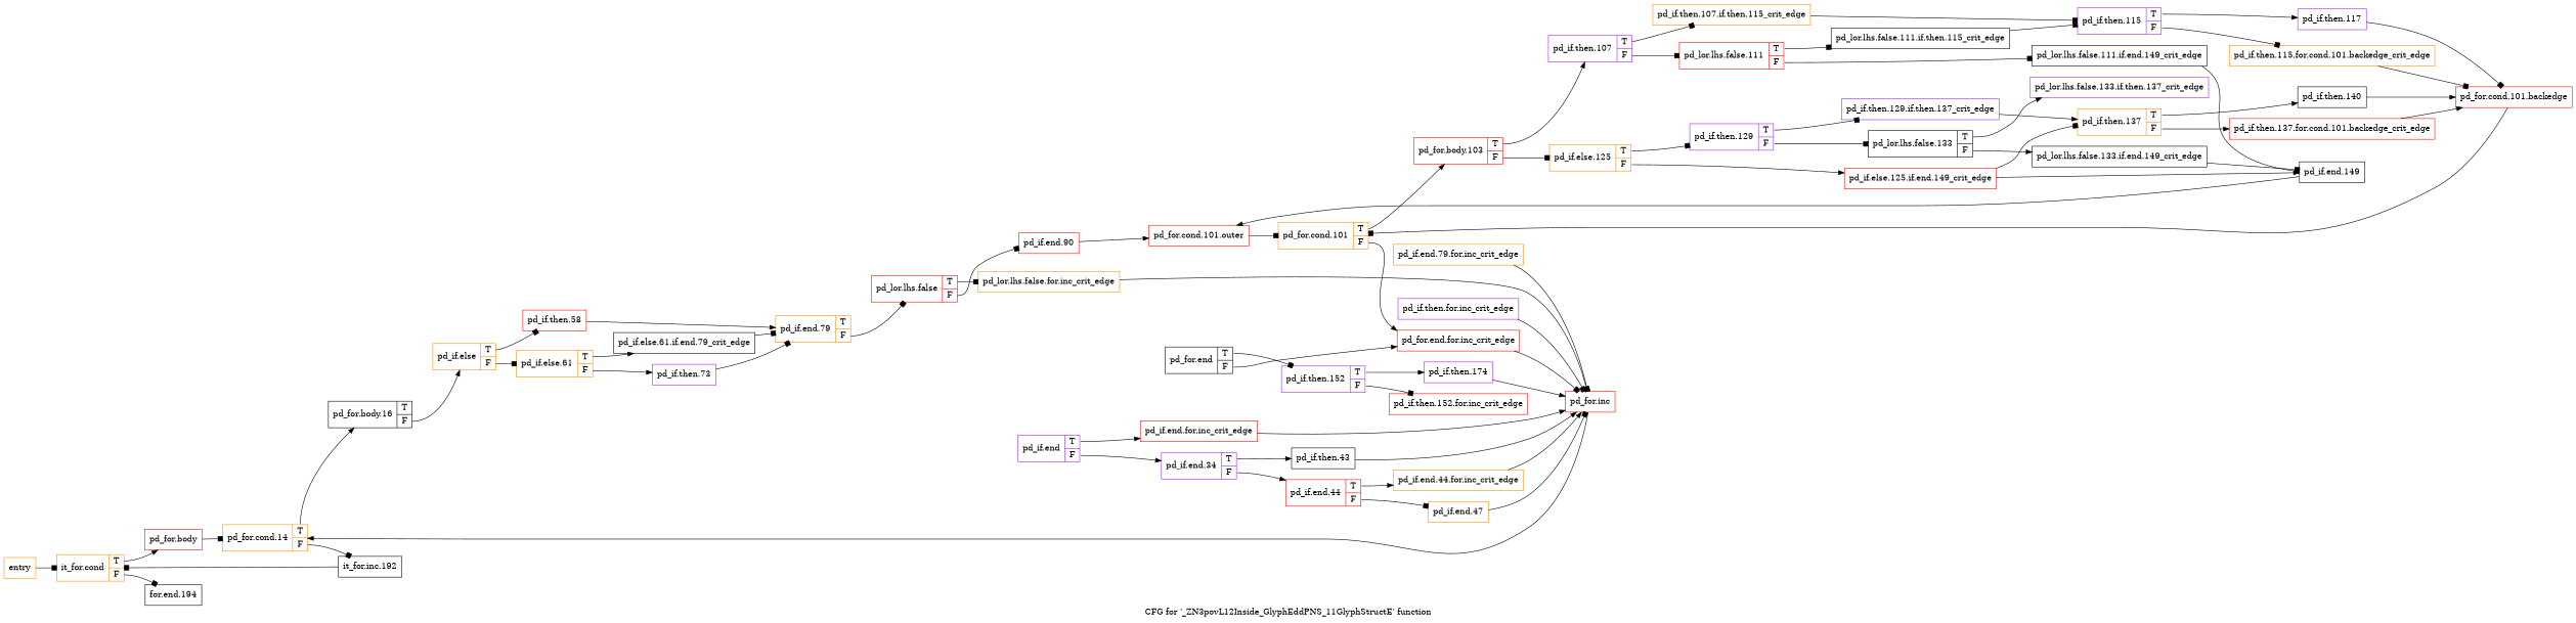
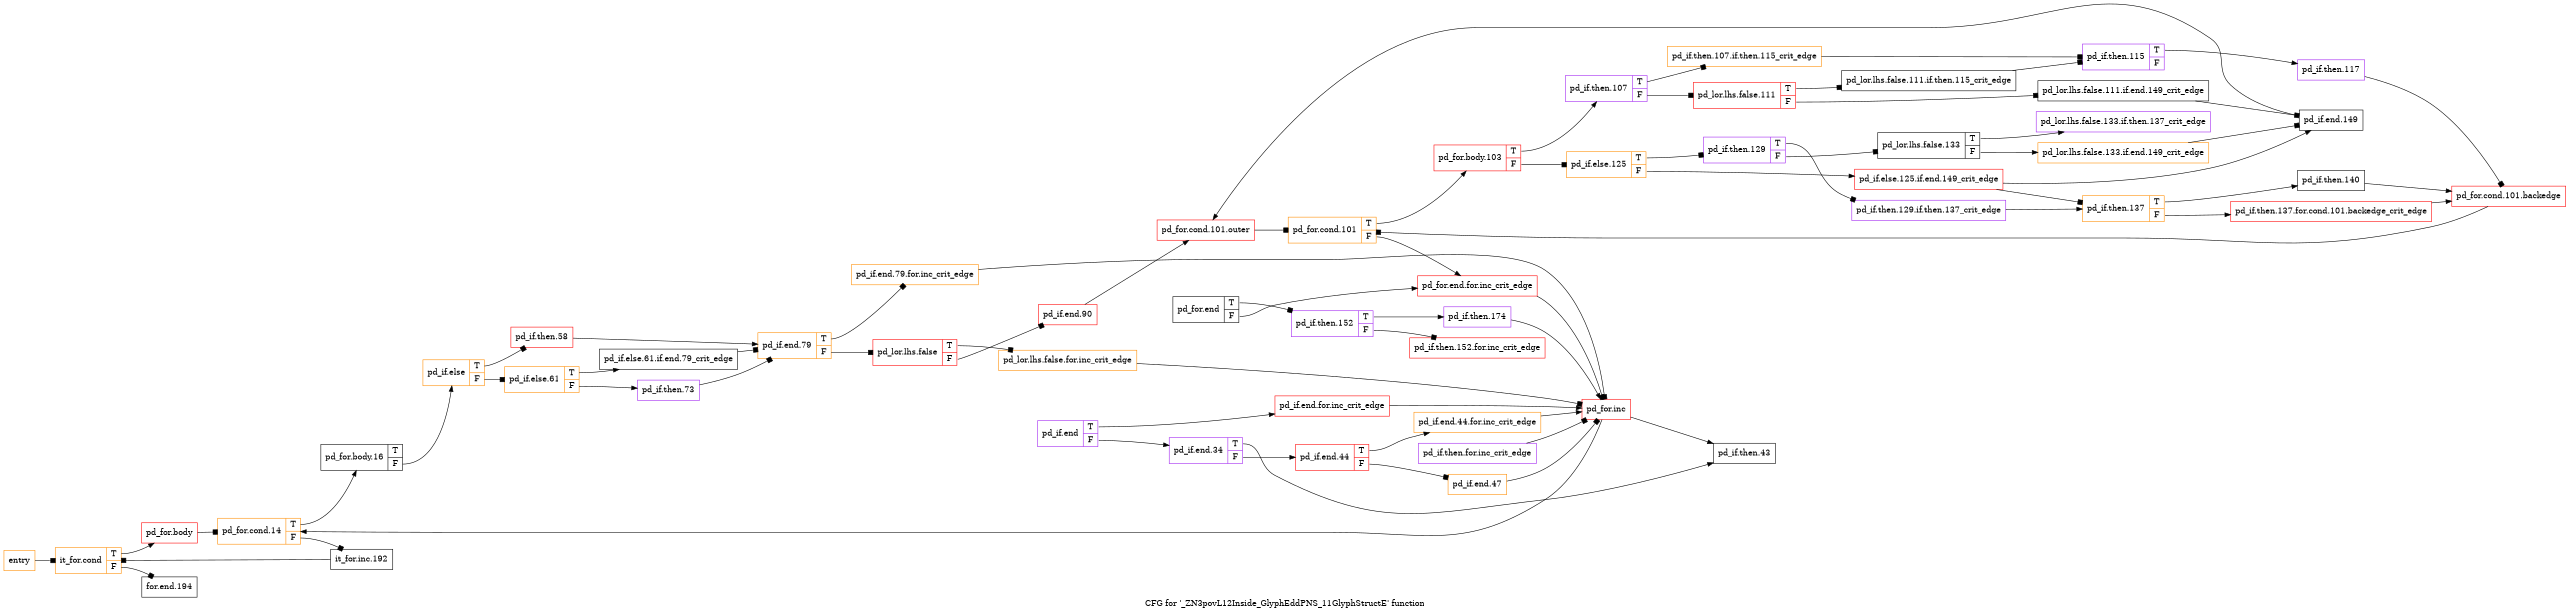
  digraph {
    label="CFG for '_ZN3povL12Inside_GlyphEddPNS_11GlyphStructE' function"
    rankdir=LR
    node [color=darkorange shape=record]
    edge [arrowhead=box]
    n1 [label="{entry}"]
    n2 [label="{it_for.cond|{<s0>T|<s1>F}}"]
    n3 [color=red label="{pd_for.body}"]
    n4 [color=black label="{for.end.194}"]
    n5 [label="{pd_for.cond.14|{<s0>T|<s1>F}}"]
    n6 [color=black label="{pd_for.body.16|{<s0>T|<s1>F}}"]
    n7 [color=black label="{it_for.inc.192}"]
    n8 [label="{pd_if.else|{<s0>T|<s1>F}}"]
    n9 [color=red label="{pd_if.then.58}"]
    n10 [label="{pd_if.else.61|{<s0>T|<s1>F}}"]
    n11 [color=purple label="{pd_if.then.for.inc_crit_edge}"]
    n12 [color=red label="{pd_for.inc}"]
    n13 [color=purple label="{pd_if.end|{<s0>T|<s1>F}}"]
    n14 [color=red label="{pd_if.end.for.inc_crit_edge}"]
    n15 [color=purple label="{pd_if.end.34|{<s0>T|<s1>F}}"]
    n16 [label="{pd_if.end.79|{<s0>T|<s1>F}}"]
    n17 [color=black label="{pd_if.else.61.if.end.79_crit_edge}"]
    n18 [color=purple label="{pd_if.then.73}"]
    n19 [color=black label="{pd_if.then.43}"]
    n20 [color=red label="{pd_if.end.44|{<s0>T|<s1>F}}"]
    n21 [label="{pd_if.end.44.for.inc_crit_edge}"]
    n22 [label="{pd_if.end.47}"]
    n23 [label="{pd_if.end.79.for.inc_crit_edge}"]
    n24 [color=red label="{pd_lor.lhs.false|{<s0>T|<s1>F}}"]
    n25 [label="{pd_lor.lhs.false.for.inc_crit_edge}"]
    n26 [color=red label="{pd_if.end.90}"]
    n27 [color=red label="{pd_for.cond.101.outer}"]
    n28 [label="{pd_for.cond.101|{<s0>T|<s1>F}}"]
    n29 [color=red label="{pd_for.body.103|{<s0>T|<s1>F}}"]
    n30 [color=red label="{pd_for.end.for.inc_crit_edge}"]
    n31 [color=purple label="{pd_if.then.107|{<s0>T|<s1>F}}"]
    n32 [label="{pd_if.else.125|{<s0>T|<s1>F}}"]
    n33 [color=black label="{pd_for.end|{<s0>T|<s1>F}}"]
    n34 [color=purple label="{pd_if.then.152|{<s0>T|<s1>F}}"]
    n35 [label="{pd_if.then.107.if.then.115_crit_edge}"]
    n36 [color=red label="{pd_lor.lhs.false.111|{<s0>T|<s1>F}}"]
    n37 [color=purple label="{pd_if.then.129|{<s0>T|<s1>F}}"]
    n38 [color=red label="{pd_if.else.125.if.end.149_crit_edge}"]
    n39 [color=purple label="{pd_if.then.174}"]
    n40 [color=red label="{pd_if.then.152.for.inc_crit_edge}"]
    n41 [color=purple label="{pd_if.then.115|{<s0>T|<s1>F}}"]
    n42 [color=black label="{pd_lor.lhs.false.111.if.then.115_crit_edge}"]
    n43 [color=black label="{pd_lor.lhs.false.111.if.end.149_crit_edge}"]
    n44 [color=purple label="{pd_if.then.129.if.then.137_crit_edge}"]
    n45 [color=black label="{pd_lor.lhs.false.133|{<s0>T|<s1>F}}"]
    n46 [color=black label="{pd_if.end.149}"]
    n47 [label="{pd_if.then.137|{<s0>T|<s1>F}}"]
    n48 [color=purple label="{pd_if.then.117}"]
-   n49 [label="{pd_if.then.115.for.cond.101.backedge_crit_edge}"]
    n50 [color=red label="{pd_for.cond.101.backedge}"]
    n51 [color=purple label="{pd_lor.lhs.false.133.if.then.137_crit_edge}"]
-   n52 [color=black label="{pd_lor.lhs.false.133.if.end.149_crit_edge}"]
+   n52 [label="{pd_lor.lhs.false.133.if.end.149_crit_edge}"]
    n53 [color=black label="{pd_if.then.140}"]
    n54 [color=red label="{pd_if.then.137.for.cond.101.backedge_crit_edge}"]
    n1 -> n2
    n2 -> n3 [arrowhead=normal tailport=s0]
    n2 -> n4 [tailport=s1]
    n3 -> n5
    n5 -> n6 [arrowhead=normal tailport=s0]
    n5 -> n7 [tailport=s1]
    n6 -> n8 [arrowhead=normal tailport=s1]
    n7 -> n2
    n8 -> n9 [tailport=s0]
    n8 -> n10 [tailport=s1]
    n9 -> n16 [arrowhead=normal]
    n10 -> n17 [arrowhead=normal tailport=s0]
    n10 -> n18 [arrowhead=normal tailport=s1]
    n11 -> n12
    n12 -> n5 [arrowhead=normal]
    n13 -> n14 [arrowhead=normal tailport=s0]
    n13 -> n15 [arrowhead=normal tailport=s1]
    n14 -> n12 [arrowhead=normal]
    n15 -> n19 [arrowhead=normal tailport=s0]
    n15 -> n20 [arrowhead=normal tailport=s1]
+   n16 -> n23 [tailport=s0]
    n16 -> n24 [tailport=s1]
    n17 -> n16
    n18 -> n16
-   n19 -> n12 [arrowhead=normal]
+   n12 -> n19 [arrowhead=normal]
    n20 -> n21 [arrowhead=normal tailport=s0]
    n20 -> n22 [tailport=s1]
    n21 -> n12 [arrowhead=normal]
    n22 -> n12
    n23 -> n12
    n24 -> n25 [tailport=s0]
    n24 -> n26 [tailport=s1]
    n25 -> n12
    n26 -> n27 [arrowhead=normal]
    n27 -> n28
    n28 -> n29 [arrowhead=normal tailport=s0]
    n28 -> n30 [arrowhead=normal tailport=s1]
    n29 -> n31 [arrowhead=normal tailport=s0]
    n29 -> n32 [tailport=s1]
    n30 -> n12
    n31 -> n35 [tailport=s0]
    n31 -> n36 [tailport=s1]
    n32 -> n37 [tailport=s0]
    n32 -> n38 [arrowhead=normal tailport=s1]
    n33 -> n30 [arrowhead=normal tailport=s1]
    n33 -> n34 [tailport=s0]
    n34 -> n39 [arrowhead=normal tailport=s0]
    n34 -> n40 [tailport=s1]
    n35 -> n41
    n36 -> n42 [tailport=s0]
    n36 -> n43 [tailport=s1]
    n37 -> n44 [tailport=s0]
    n37 -> n45 [tailport=s1]
    n38 -> n46 [arrowhead=normal]
    n38 -> n47
    n39 -> n12 [arrowhead=normal]
    n41 -> n48 [arrowhead=normal tailport=s0]
-   n41 -> n49 [tailport=s1]
    n42 -> n41
    n43 -> n46
    n44 -> n47 [arrowhead=normal]
    n45 -> n51 [arrowhead=normal tailport=s0]
    n45 -> n52 [arrowhead=normal tailport=s1]
    n46 -> n27 [arrowhead=normal]
    n47 -> n53 [arrowhead=normal tailport=s0]
    n47 -> n54 [arrowhead=normal tailport=s1]
    n48 -> n50
-   n49 -> n50
    n50 -> n28
    n52 -> n46
    n53 -> n50 [arrowhead=normal]
    n54 -> n50 [arrowhead=normal]
  }
